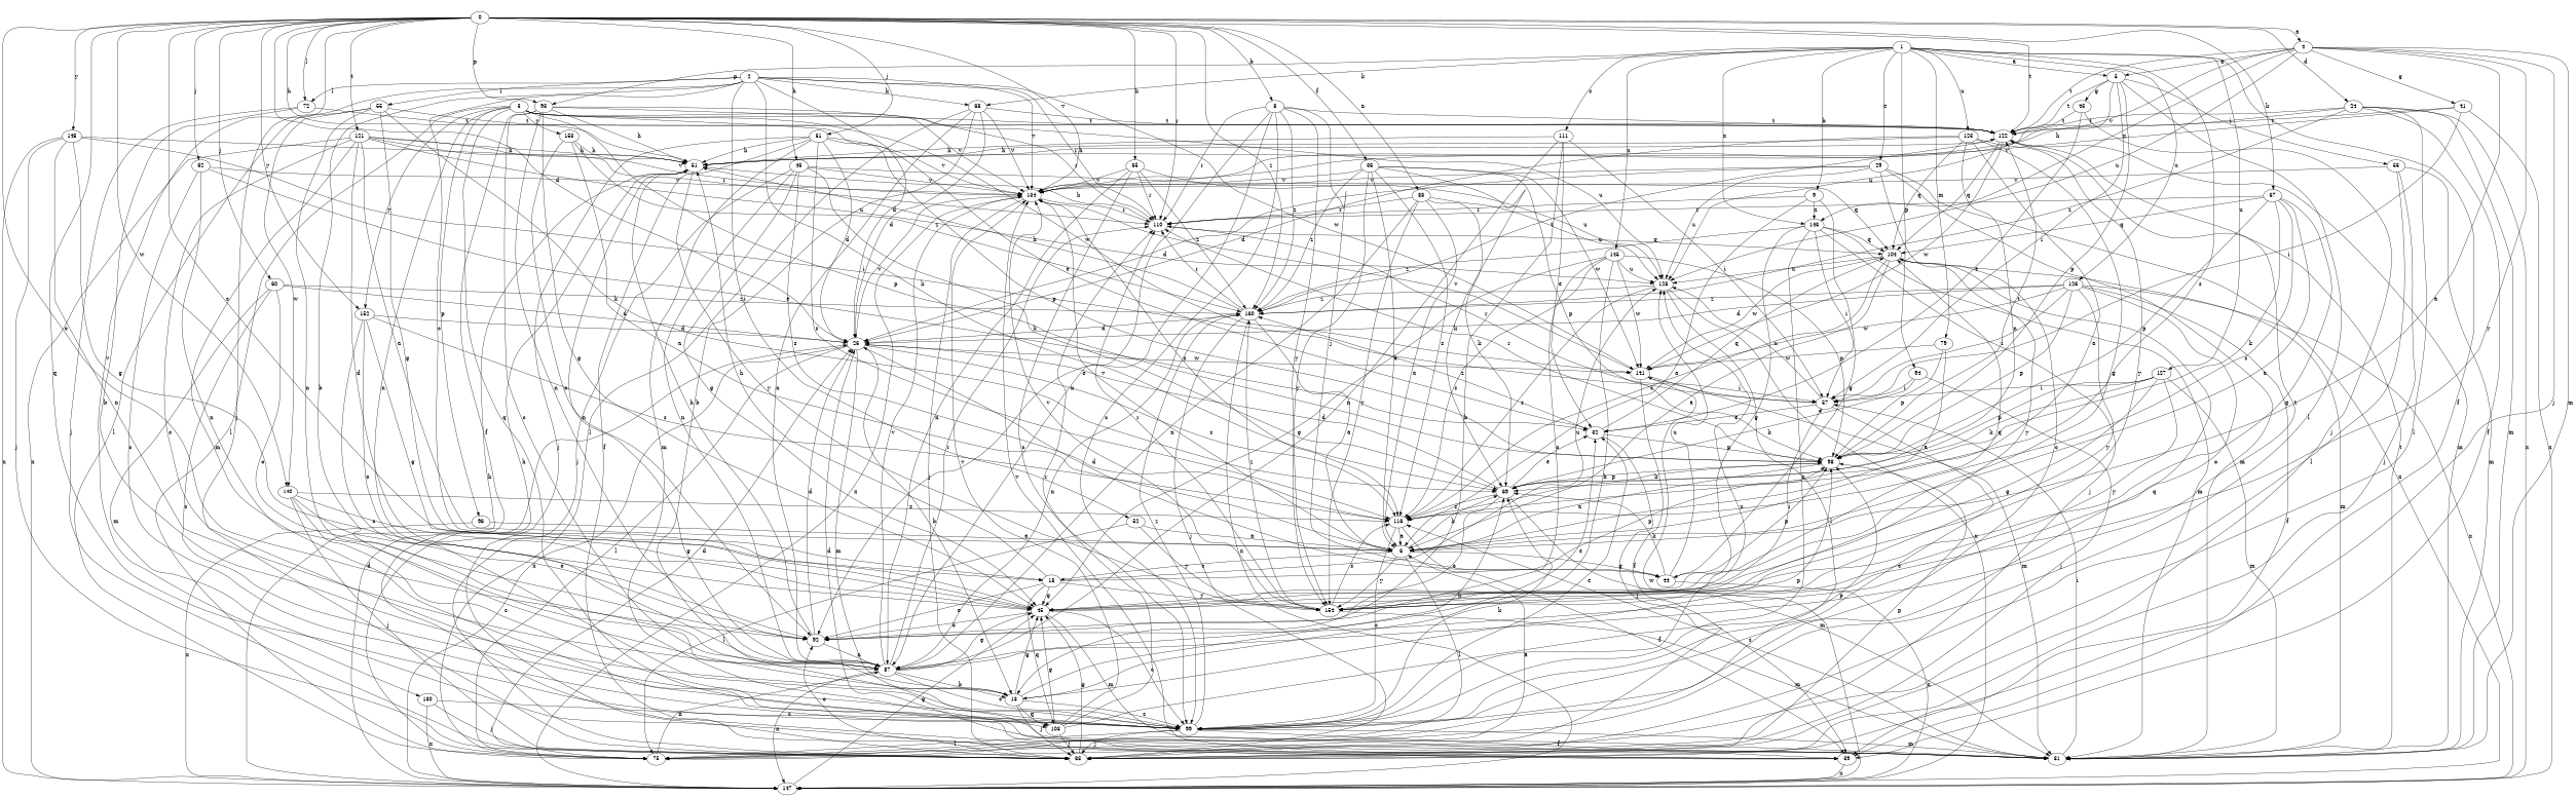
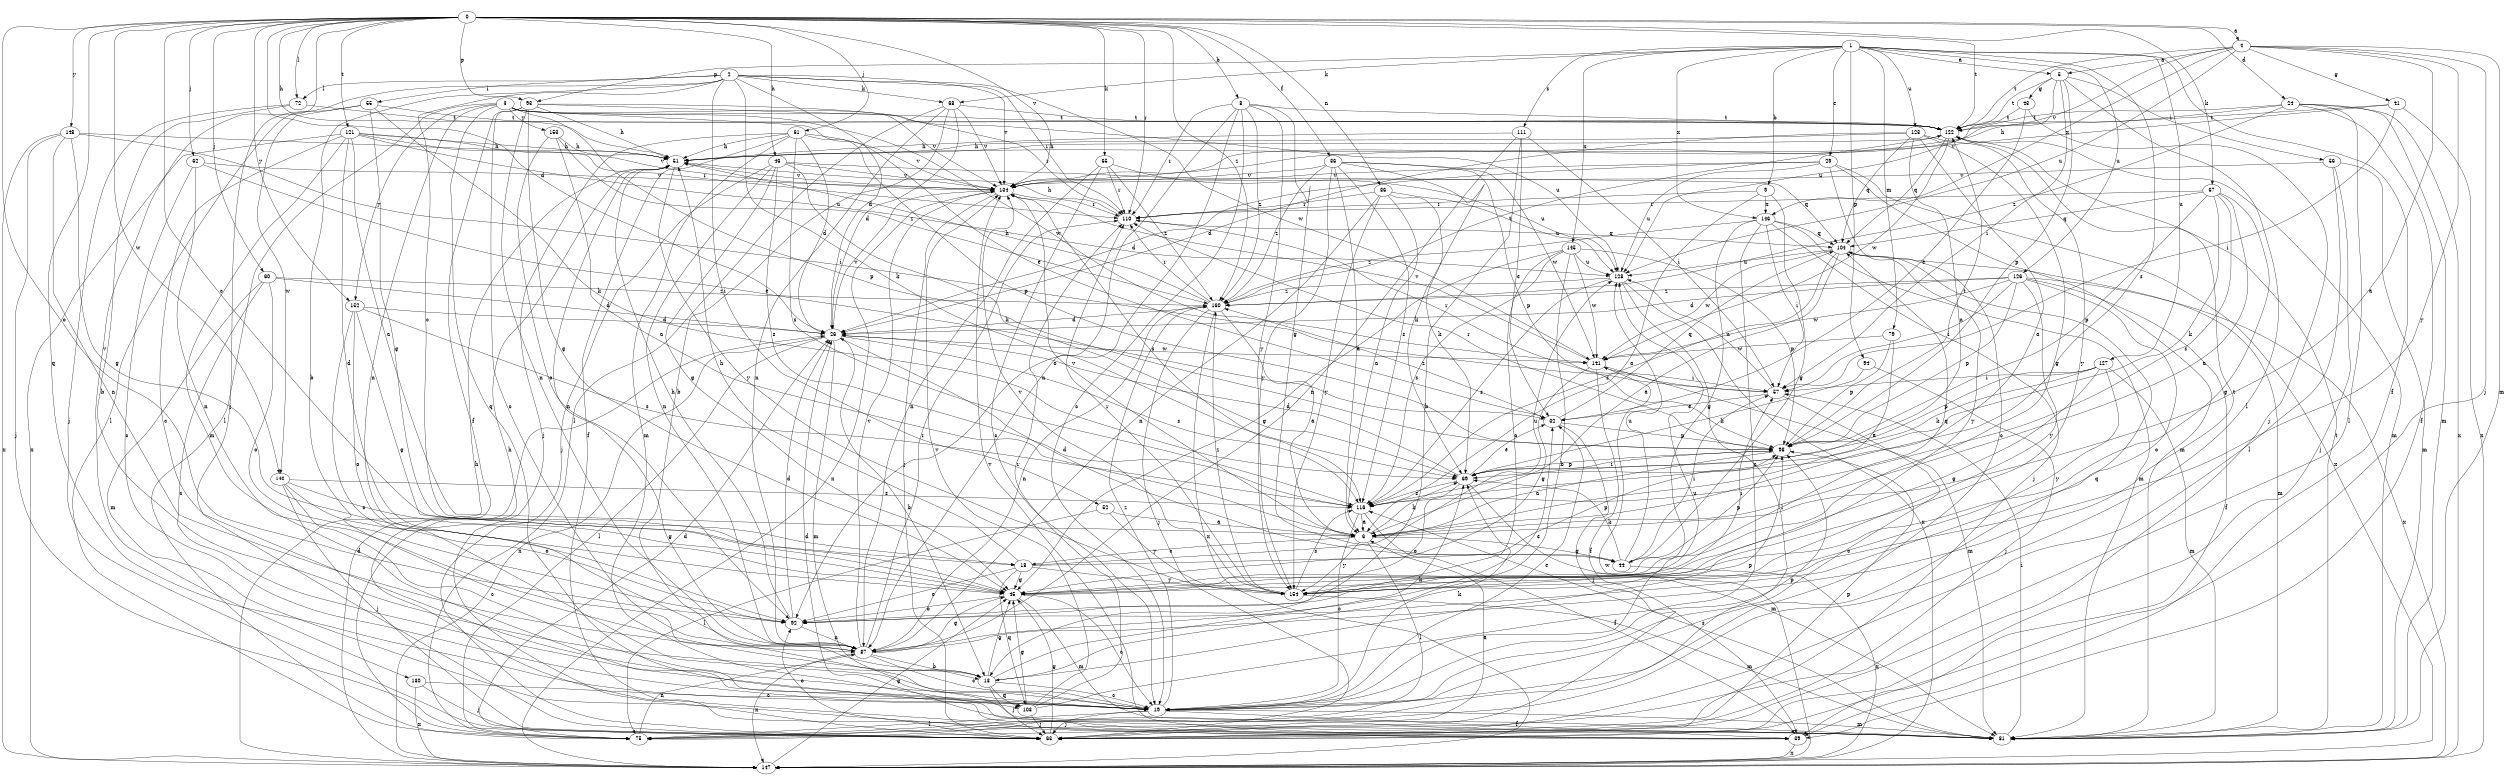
  strict digraph {
    0
    4
    8
    18
    24
    26
    36
    46
    51
    60
    61
    62
    65
    67
    72
-   86 [label=88]
+   86
    92
    93
    103
    110
    121
    122
    130
    134
    140
    148
    152
    160
    5
    146
    63
    128
    6
    41
    81
    154
    87
    44
-   19 [label=99]
+   19
    98
    45
    39
    75
    147
    116
    13
    141
    69
    104
    32
    57
    1
    9
    29
    68
    79
    94
    111
    123
    126
    127
    145
    43
    56
    2
    52
    55
    3
-   96
    153
    0 -> 4 [label=a]
    0 -> 8 [label=b]
    0 -> 18 [label=c]
    0 -> 24 [label=d]
    0 -> 26 [label=d]
    0 -> 36 [label=f]
    0 -> 46 [label=h]
    0 -> 51 [label=h]
    0 -> 60 [label=j]
    0 -> 61 [label=j]
    0 -> 62 [label=j]
    0 -> 65 [label=k]
    0 -> 67 [label=k]
    0 -> 72 [label=l]
    0 -> 86 [label=n]
    0 -> 92 [label=o]
    0 -> 93 [label=p]
    0 -> 103 [label=q]
    0 -> 110 [label=r]
    0 -> 121 [label=t]
    0 -> 122 [label=t]
    0 -> 130 [label=v]
    0 -> 134 [label=v]
    0 -> 140 [label=w]
    0 -> 148 [label=y]
    0 -> 152 [label=y]
    0 -> 160 [label=z]
    4 -> 122 [label=t]
    4 -> 134 [label=v]
    4 -> 5 [label=a]
    4 -> 146 [label=x]
    4 -> 63 [label=j]
    4 -> 128 [label=u]
    4 -> 6 [label=a]
    4 -> 41 [label=g]
    4 -> 81 [label=m]
    4 -> 154 [label=y]
    8 -> 92 [label=o]
    8 -> 110 [label=r]
    8 -> 122 [label=t]
    8 -> 160 [label=z]
    8 -> 154 [label=y]
    8 -> 87 [label=n]
-   8 -> 44 [label=j]
+   8 -> 44 [label=g]
    8 -> 19 [label=c]
    18 -> 51 [label=h]
    18 -> 92 [label=o]
    18 -> 103 [label=q]
    18 -> 128 [label=u]
    18 -> 154 [label=y]
    18 -> 98 [label=p]
    18 -> 45 [label=g]
    24 -> 51 [label=h]
    24 -> 122 [label=t]
    24 -> 160 [label=z]
    24 -> 81 [label=m]
    24 -> 39 [label=f]
    24 -> 75 [label=l]
    24 -> 147 [label=x]
    26 -> 134 [label=v]
    26 -> 81 [label=m]
    26 -> 75 [label=l]
    26 -> 147 [label=x]
    26 -> 116 [label=s]
    26 -> 13 [label=b]
    26 -> 141 [label=w]
    36 -> 134 [label=v]
    36 -> 160 [label=z]
    36 -> 6 [label=a]
    36 -> 154 [label=y]
    36 -> 98 [label=p]
    36 -> 116 [label=s]
    36 -> 141 [label=w]
    36 -> 69 [label=k]
    46 -> 134 [label=v]
    46 -> 63 [label=j]
    46 -> 87 [label=n]
    46 -> 45 [label=g]
    46 -> 116 [label=s]
    46 -> 69 [label=k]
    46 -> 104 [label=q]
    51 -> 154 [label=y]
    51 -> 87 [label=n]
    60 -> 26 [label=d]
    60 -> 92 [label=o]
    60 -> 160 [label=z]
    60 -> 81 [label=m]
    60 -> 19 [label=c]
    61 -> 26 [label=d]
    61 -> 51 [label=h]
    61 -> 134 [label=v]
    61 -> 63 [label=j]
    61 -> 81 [label=m]
    61 -> 98 [label=p]
    61 -> 39 [label=f]
    61 -> 116 [label=s]
    62 -> 134 [label=v]
    62 -> 87 [label=n]
    62 -> 19 [label=c]
    62 -> 32 [label=e]
    65 -> 110 [label=r]
-   65 -> 134 [label=v]
+   51 -> 134 [label=v]
    65 -> 160 [label=z]
    65 -> 128 [label=u]
    65 -> 87 [label=n]
    65 -> 19 [label=c]
    67 -> 110 [label=r]
    67 -> 6 [label=a]
    67 -> 98 [label=p]
    67 -> 45 [label=g]
    67 -> 116 [label=s]
    67 -> 69 [label=k]
    67 -> 104 [label=q]
    72 -> 122 [label=t]
    72 -> 63 [label=j]
    72 -> 13 [label=b]
    86 -> 110 [label=r]
    86 -> 128 [label=u]
    86 -> 6 [label=a]
    86 -> 154 [label=y]
    86 -> 87 [label=n]
    86 -> 69 [label=k]
    92 -> 26 [label=d]
    92 -> 51 [label=h]
    92 -> 87 [label=n]
    93 -> 51 [label=h]
    93 -> 110 [label=r]
    93 -> 122 [label=t]
    93 -> 87 [label=n]
    93 -> 19 [label=c]
    93 -> 45 [label=g]
    93 -> 39 [label=f]
    103 -> 110 [label=r]
    103 -> 134 [label=v]
    103 -> 63 [label=j]
    103 -> 98 [label=p]
    103 -> 45 [label=g]
    110 -> 51 [label=h]
    110 -> 104 [label=q]
    121 -> 51 [label=h]
    121 -> 110 [label=r]
    121 -> 134 [label=v]
    121 -> 128 [label=u]
    121 -> 6 [label=a]
    121 -> 81 [label=m]
    121 -> 19 [label=c]
    121 -> 45 [label=d]
    121 -> 147 [label=x]
    122 -> 51 [label=h]
    122 -> 81 [label=m]
    122 -> 141 [label=w]
    122 -> 104 [label=q]
    130 -> 63 [label=j]
    130 -> 19 [label=c]
    130 -> 147 [label=x]
    134 -> 110 [label=r]
    134 -> 63 [label=j]
    134 -> 147 [label=x]
    134 -> 116 [label=s]
    140 -> 92 [label=o]
    140 -> 63 [label=j]
    140 -> 19 [label=c]
    140 -> 45 [label=g]
    140 -> 116 [label=s]
    148 -> 51 [label=h]
    148 -> 63 [label=j]
    148 -> 87 [label=n]
    148 -> 45 [label=g]
    148 -> 147 [label=x]
    148 -> 57 [label=i]
    152 -> 26 [label=d]
    152 -> 92 [label=o]
    152 -> 19 [label=c]
    152 -> 45 [label=g]
    152 -> 116 [label=s]
    160 -> 26 [label=d]
    160 -> 51 [label=h]
    160 -> 110 [label=r]
    160 -> 122 [label=t]
    160 -> 63 [label=j]
    160 -> 6 [label=a]
    160 -> 87 [label=n]
    160 -> 147 [label=x]
    5 -> 122 [label=t]
    5 -> 128 [label=u]
    5 -> 98 [label=p]
    5 -> 75 [label=l]
    5 -> 57 [label=i]
    5 -> 43 [label=g]
    5 -> 56 [label=i]
    146 -> 160 [label=z]
    146 -> 63 [label=j]
    146 -> 81 [label=m]
    146 -> 19 [label=c]
    146 -> 45 [label=g]
    146 -> 104 [label=q]
    146 -> 57 [label=i]
    63 -> 92 [label=o]
    63 -> 6 [label=a]
    63 -> 98 [label=p]
    63 -> 45 [label=g]
    128 -> 160 [label=z]
    128 -> 75 [label=l]
    128 -> 147 [label=x]
    128 -> 116 [label=s]
    6 -> 18 [label=c]
    6 -> 134 [label=v]
    6 -> 154 [label=y]
    6 -> 44 [label=g]
    6 -> 75 [label=l]
    6 -> 69 [label=k]
    41 -> 122 [label=t]
    41 -> 134 [label=v]
    41 -> 147 [label=x]
    41 -> 57 [label=i]
    81 -> 122 [label=t]
    81 -> 116 [label=s]
    81 -> 57 [label=i]
    154 -> 110 [label=r]
    154 -> 134 [label=v]
    154 -> 160 [label=z]
    154 -> 81 [label=m]
    154 -> 116 [label=s]
    154 -> 57 [label=i]
    87 -> 110 [label=r]
    87 -> 122 [label=t]
    87 -> 134 [label=v]
    87 -> 19 [label=c]
    87 -> 45 [label=g]
    87 -> 147 [label=x]
    87 -> 13 [label=b]
    87 -> 32 [label=e]
    44 -> 26 [label=d]
    44 -> 128 [label=u]
    44 -> 98 [label=p]
    44 -> 147 [label=x]
    44 -> 69 [label=k]
    19 -> 160 [label=z]
    19 -> 63 [label=j]
    19 -> 128 [label=u]
    19 -> 81 [label=m]
    19 -> 39 [label=f]
    19 -> 75 [label=l]
    19 -> 69 [label=k]
    19 -> 104 [label=q]
    19 -> 32 [label=e]
    98 -> 110 [label=r]
    98 -> 122 [label=t]
    98 -> 6 [label=a]
-   98 -> 69 [label=k]
+   98 -> 69 [label=i]
    45 -> 92 [label=o]
    45 -> 81 [label=m]
    45 -> 19 [label=c]
    45 -> 104 [label=q]
    39 -> 26 [label=d]
    39 -> 134 [label=v]
    39 -> 147 [label=x]
    75 -> 26 [label=d]
    75 -> 51 [label=h]
    75 -> 87 [label=n]
    147 -> 26 [label=d]
    147 -> 51 [label=h]
    147 -> 45 [label=g]
    147 -> 141 [label=w]
    116 -> 6 [label=a]
    116 -> 19 [label=c]
    116 -> 39 [label=f]
    13 -> 103 [label=q]
    13 -> 63 [label=j]
    13 -> 19 [label=c]
    13 -> 98 [label=p]
    13 -> 45 [label=g]
    13 -> 69 [label=k]
    141 -> 134 [label=v]
    141 -> 81 [label=m]
+   141 -> 45 [label=g]
    141 -> 39 [label=f]
    141 -> 57 [label=i]
    69 -> 26 [label=d]
    69 -> 92 [label=o]
    69 -> 81 [label=m]
    69 -> 98 [label=p]
    69 -> 116 [label=s]
    69 -> 32 [label=e]
    104 -> 128 [label=u]
    104 -> 6 [label=a]
    104 -> 81 [label=m]
    104 -> 154 [label=y]
    104 -> 116 [label=s]
    104 -> 141 [label=w]
    32 -> 160 [label=z]
    32 -> 63 [label=j]
    32 -> 98 [label=p]
    32 -> 104 [label=q]
    57 -> 110 [label=r]
    57 -> 128 [label=u]
    57 -> 19 [label=c]
    57 -> 32 [label=e]
    1 -> 93 [label=p]
    1 -> 5 [label=a]
    1 -> 146 [label=x]
    1 -> 39 [label=f]
    1 -> 116 [label=s]
    1 -> 9 [label=b]
    1 -> 29 [label=e]
    1 -> 68 [label=k]
    1 -> 79 [label=m]
    1 -> 94 [label=p]
    1 -> 111 [label=s]
    1 -> 123 [label=u]
    1 -> 126 [label=u]
    1 -> 127 [label=u]
    1 -> 145 [label=x]
    9 -> 110 [label=r]
    9 -> 146 [label=x]
    9 -> 6 [label=a]
    9 -> 44 [label=g]
    29 -> 26 [label=d]
    29 -> 134 [label=v]
    29 -> 128 [label=u]
    29 -> 81 [label=m]
    29 -> 19 [label=c]
    29 -> 147 [label=x]
    68 -> 26 [label=d]
    68 -> 122 [label=t]
    68 -> 134 [label=v]
    68 -> 87 [label=n]
    68 -> 75 [label=l]
    68 -> 13 [label=b]
    79 -> 6 [label=a]
    79 -> 98 [label=p]
    79 -> 141 [label=w]
    94 -> 63 [label=j]
    94 -> 69 [label=k]
-   94 -> 57 [label=i]
+   44 -> 57 [label=i]
    111 -> 51 [label=h]
    111 -> 87 [label=n]
    111 -> 13 [label=b]
    111 -> 32 [label=e]
    111 -> 57 [label=i]
    123 -> 26 [label=d]
    123 -> 51 [label=h]
    123 -> 6 [label=a]
    123 -> 154 [label=y]
    123 -> 45 [label=g]
    123 -> 116 [label=n]
    123 -> 104 [label=q]
    126 -> 26 [label=d]
    126 -> 92 [label=o]
    126 -> 160 [label=z]
    126 -> 154 [label=y]
    126 -> 98 [label=p]
    126 -> 39 [label=f]
    126 -> 147 [label=x]
    126 -> 141 [label=w]
    126 -> 57 [label=i]
    127 -> 81 [label=m]
    127 -> 154 [label=y]
    127 -> 98 [label=p]
    127 -> 45 [label=g]
    127 -> 69 [label=k]
    127 -> 57 [label=i]
    145 -> 92 [label=o]
    145 -> 128 [label=u]
    145 -> 98 [label=p]
    145 -> 45 [label=g]
    145 -> 116 [label=s]
    145 -> 13 [label=b]
    145 -> 141 [label=w]
    43 -> 122 [label=t]
    43 -> 63 [label=j]
    43 -> 32 [label=e]
    56 -> 134 [label=v]
    56 -> 63 [label=j]
    56 -> 81 [label=m]
    56 -> 75 [label=l]
    2 -> 18 [label=c]
    2 -> 26 [label=d]
    2 -> 72 [label=l]
    2 -> 110 [label=r]
    2 -> 134 [label=v]
    2 -> 63 [label=j]
    2 -> 13 [label=b]
    2 -> 141 [label=w]
    2 -> 69 [label=k]
    2 -> 68 [label=k]
    2 -> 52 [label=i]
    2 -> 55 [label=i]
    52 -> 6 [label=a]
    52 -> 154 [label=y]
    52 -> 75 [label=l]
    55 -> 122 [label=t]
    55 -> 140 [label=w]
-   55 -> 87 [label=n]
    55 -> 45 [label=g]
    55 -> 75 [label=l]
    55 -> 69 [label=k]
    3 -> 103 [label=q]
    3 -> 134 [label=v]
    3 -> 152 [label=y]
    3 -> 128 [label=u]
    3 -> 87 [label=n]
    3 -> 98 [label=p]
    3 -> 75 [label=l]
    3 -> 141 [label=w]
    3 -> 32 [label=e]
-   3 -> 96 [label=p]
    3 -> 153 [label=y]
-   96 -> 6 [label=a]
-   96 -> 147 [label=x]
    153 -> 51 [label=h]
    153 -> 92 [label=o]
    153 -> 160 [label=z]
    153 -> 6 [label=a]
  }
